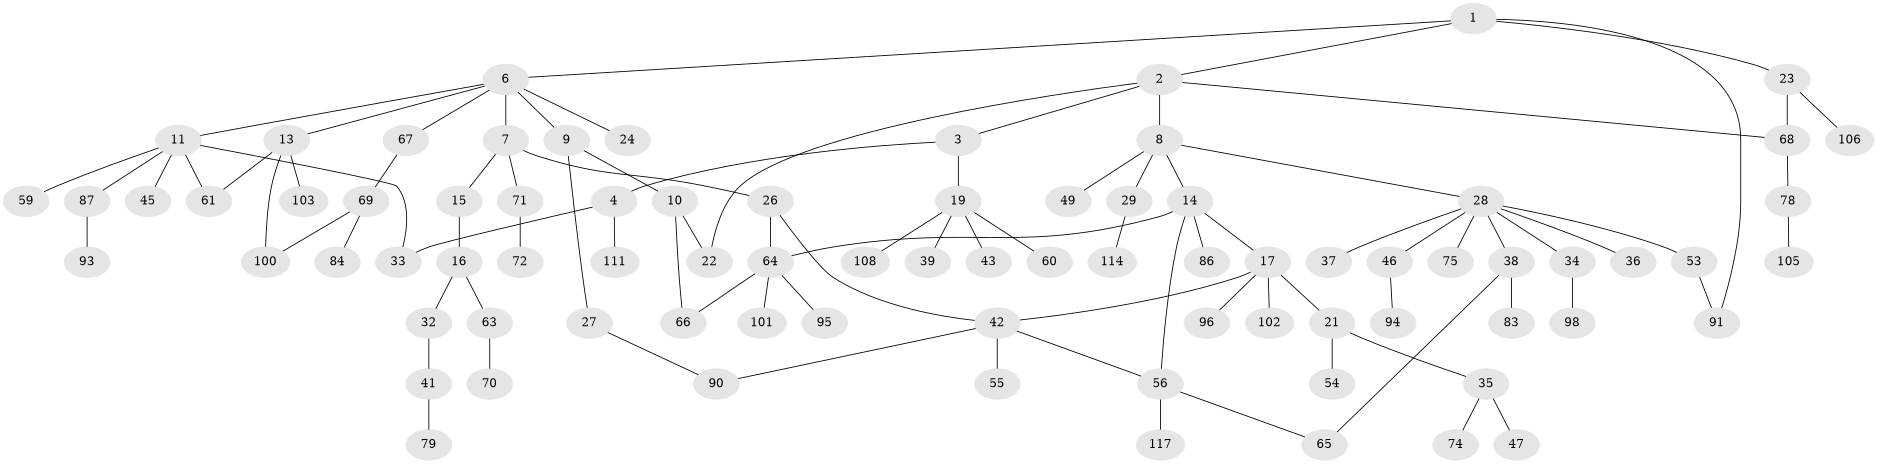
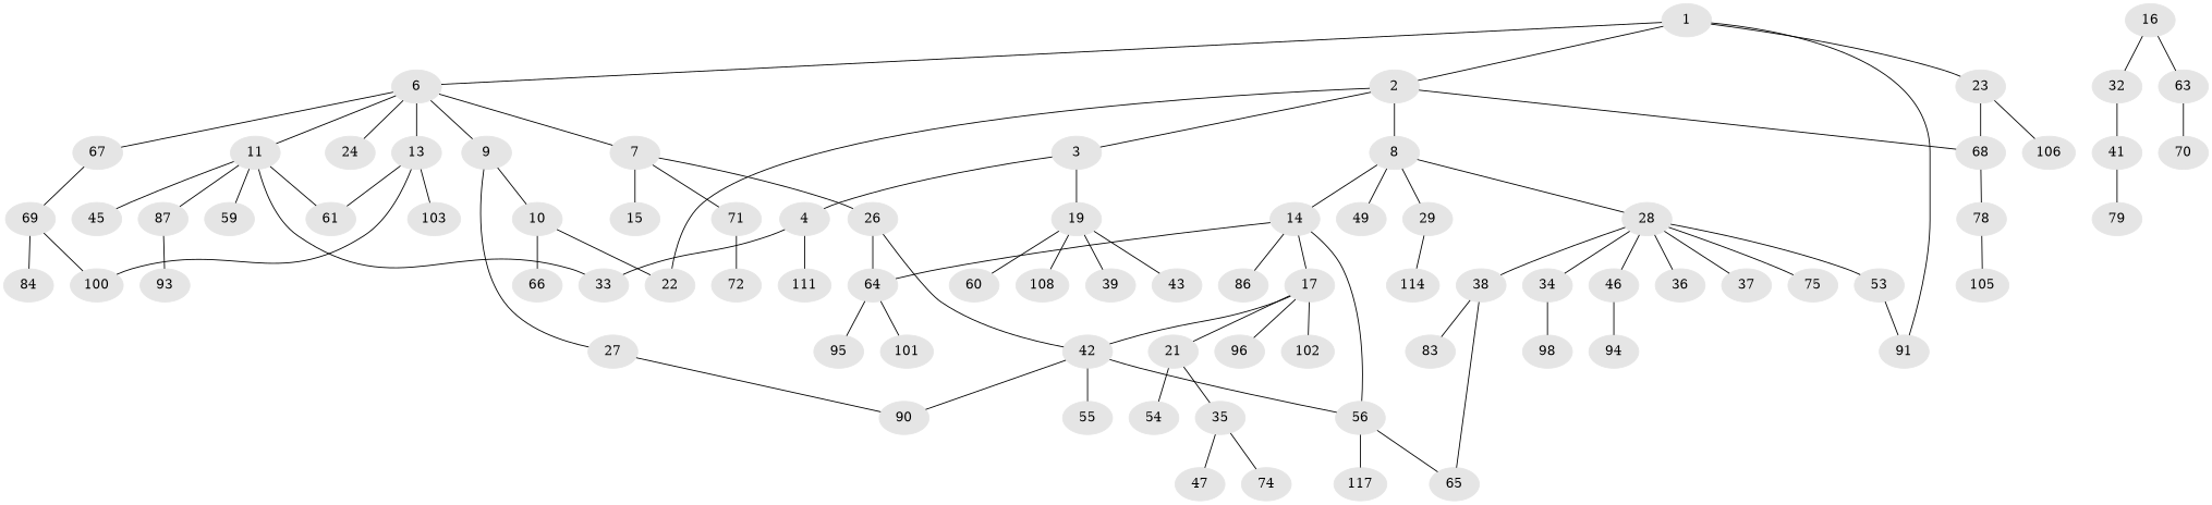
  graph {
    node [color=gray90 style=filled]
    2 [super="+5"]
    3
    8 [super="+107"]
    22 [super="+40"]
    68 [super="+109"]
    1
    6 [super="+12"]
    23 [super="+79"]
    91 [super="+110"]
    7
    9
    11 [super="+18"]
    13 [super="+52"]
    24
    67
    106
    4 [super="+113"]
    19 [super="+20"]
    14 [super="+88"]
    28 [super="+30"]
    29 [super="+62"]
    49
    78
    33 [super="+97"]
    111
    39 [super="+73"]
    43
    60
    108
    15 [super="+31"]
    26
    71
    10 [super="+80"]
    27
    45 [super="+104"]
    59 [super="+81"]
    61
    87
    100
    103
    69
    16 [super="+99"]
    64 [super="+112"]
    42 [super="+77"]
    72
    17 [super="+48"]
    56 [super="+57"]
    86
    34 [super="+89"]
    36 [super="+51"]
    37
    38 [super="+58"]
    46 [super="+85"]
    53
    75
    114
    66
    90 [super="+92"]
    93
    21 [super="+116"]
    96
    102
    65
    117
    95
    101
    32
    63
    41 [super="+82"]
    70
    35 [super="+44"]
    54
    55
    47
    74
    98
    83
    94
    n79 [label=79]
    84 [super="+115"]
    105
    2 -- 3
    2 -- 8
    2 -- 22
    2 -- 68
    3 -- 4
    3 -- 19
    8 -- 14
    8 -- 28
    8 -- 29
    8 -- 49
    68 -- 78
    1 -- 2
    1 -- 6
    1 -- 23
    1 -- 91
    6 -- 7
    6 -- 9
    6 -- 11
    6 -- 13
    6 -- 24
    6 -- 67
    23 -- 68
    23 -- 106
    7 -- 15
    7 -- 26
    7 -- 71
    9 -- 10
    9 -- 27
    11 -- 33
    11 -- 45
    11 -- 59
    11 -- 61
    11 -- 87
    13 -- 61
    13 -- 100
    13 -- 103
    67 -- 69
    4 -- 33
    4 -- 111
    19 -- 39
    19 -- 43
    19 -- 60
    19 -- 108
    14 -- 64
    14 -- 17
    14 -- 56
    14 -- 86
    28 -- 34
    28 -- 36
    28 -- 37
    28 -- 38
    28 -- 46
    28 -- 53
    28 -- 75
    29 -- 114
    78 -- 105
-   15 -- 16
    26 -- 64
    26 -- 42
    71 -- 72
    10 -- 22
    10 -- 66
    27 -- 90
    87 -- 93
    69 -- 100
    69 -- 84
    16 -- 32
    16 -- 63
-   64 -- 66
    64 -- 95
    64 -- 101
    42 -- 56
    42 -- 90
    42 -- 55
    17 -- 42
    17 -- 21
    17 -- 96
    17 -- 102
    56 -- 65
    56 -- 117
    34 -- 98
    38 -- 65
    38 -- 83
    46 -- 94
    53 -- 91
    21 -- 35
    21 -- 54
    32 -- 41
    63 -- 70
    41 -- n79
    35 -- 47
    35 -- 74
  }
